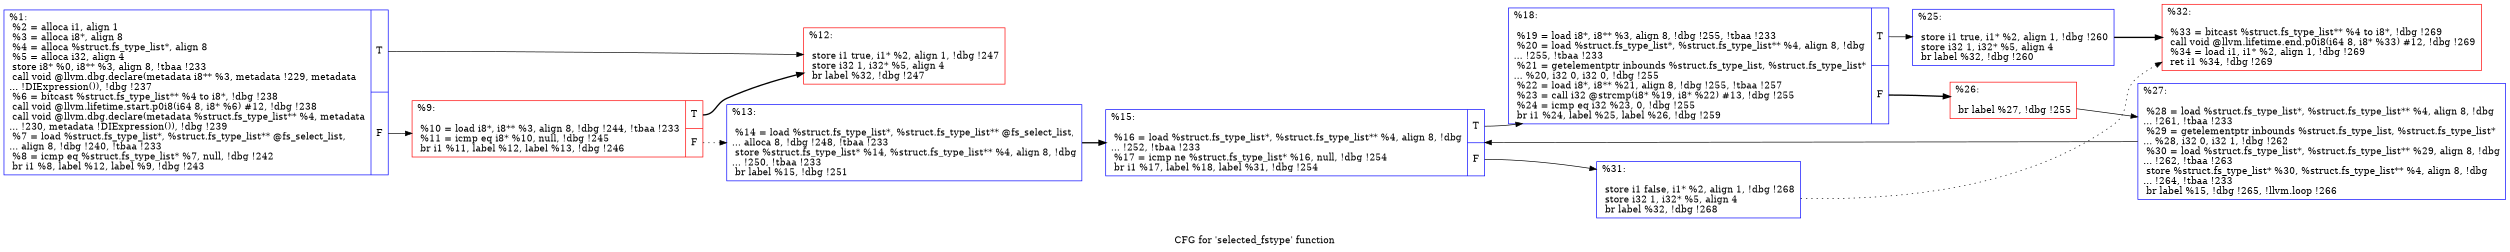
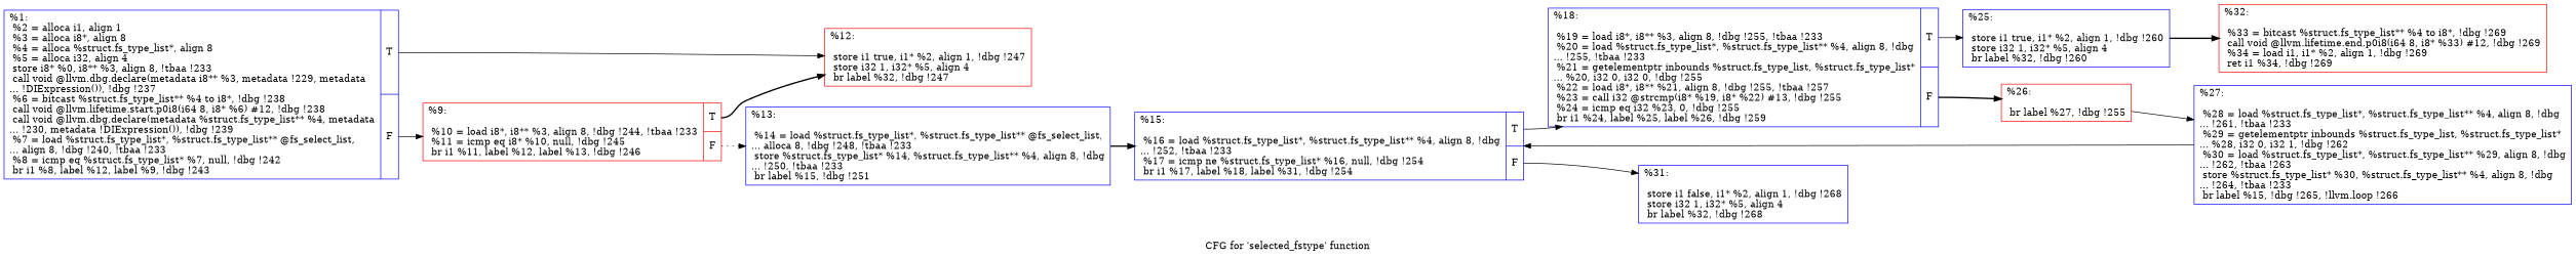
  digraph {
    label="CFG for 'selected_fstype' function"
    rankdir=LR
    node [color=blue shape=record]
    edge [style=solid]
    n1 [label="{%1:\l  %2 = alloca i1, align 1\l  %3 = alloca i8*, align 8\l  %4 = alloca %struct.fs_type_list*, align 8\l  %5 = alloca i32, align 4\l  store i8* %0, i8** %3, align 8, !tbaa !233\l  call void @llvm.dbg.declare(metadata i8** %3, metadata !229, metadata\l... !DIExpression()), !dbg !237\l  %6 = bitcast %struct.fs_type_list** %4 to i8*, !dbg !238\l  call void @llvm.lifetime.start.p0i8(i64 8, i8* %6) #12, !dbg !238\l  call void @llvm.dbg.declare(metadata %struct.fs_type_list** %4, metadata\l... !230, metadata !DIExpression()), !dbg !239\l  %7 = load %struct.fs_type_list*, %struct.fs_type_list** @fs_select_list,\l... align 8, !dbg !240, !tbaa !233\l  %8 = icmp eq %struct.fs_type_list* %7, null, !dbg !242\l  br i1 %8, label %12, label %9, !dbg !243\l|{<s0>T|<s1>F}}"]
    n2 [color=red label="{%12:\l\l  store i1 true, i1* %2, align 1, !dbg !247\l  store i32 1, i32* %5, align 4\l  br label %32, !dbg !247\l}"]
    n3 [color=red label="{%9:\l\l  %10 = load i8*, i8** %3, align 8, !dbg !244, !tbaa !233\l  %11 = icmp eq i8* %10, null, !dbg !245\l  br i1 %11, label %12, label %13, !dbg !246\l|{<s0>T|<s1>F}}"]
    n4 [label="{%13:\l\l  %14 = load %struct.fs_type_list*, %struct.fs_type_list** @fs_select_list,\l... alloca 8, !dbg !248, !tbaa !233\l  store %struct.fs_type_list* %14, %struct.fs_type_list** %4, align 8, !dbg\l... !250, !tbaa !233\l  br label %15, !dbg !251\l}"]
    n5 [color=red label="{%32:\l\l  %33 = bitcast %struct.fs_type_list** %4 to i8*, !dbg !269\l  call void @llvm.lifetime.end.p0i8(i64 8, i8* %33) #12, !dbg !269\l  %34 = load i1, i1* %2, align 1, !dbg !269\l  ret i1 %34, !dbg !269\l}"]
    n6 [label="{%15:\l\l  %16 = load %struct.fs_type_list*, %struct.fs_type_list** %4, align 8, !dbg\l... !252, !tbaa !233\l  %17 = icmp ne %struct.fs_type_list* %16, null, !dbg !254\l  br i1 %17, label %18, label %31, !dbg !254\l|{<s0>T|<s1>F}}"]
    n7 [label="{%18:\l\l  %19 = load i8*, i8** %3, align 8, !dbg !255, !tbaa !233\l  %20 = load %struct.fs_type_list*, %struct.fs_type_list** %4, align 8, !dbg\l... !255, !tbaa !233\l  %21 = getelementptr inbounds %struct.fs_type_list, %struct.fs_type_list*\l... %20, i32 0, i32 0, !dbg !255\l  %22 = load i8*, i8** %21, align 8, !dbg !255, !tbaa !257\l  %23 = call i32 @strcmp(i8* %19, i8* %22) #13, !dbg !255\l  %24 = icmp eq i32 %23, 0, !dbg !255\l  br i1 %24, label %25, label %26, !dbg !259\l|{<s0>T|<s1>F}}"]
    n8 [label="{%31:\l\l  store i1 false, i1* %2, align 1, !dbg !268\l  store i32 1, i32* %5, align 4\l  br label %32, !dbg !268\l}"]
    n9 [label="{%25:\l\l  store i1 true, i1* %2, align 1, !dbg !260\l  store i32 1, i32* %5, align 4\l  br label %32, !dbg !260\l}"]
    n10 [color=red label="{%26:\l\l  br label %27, !dbg !255\l}"]
    n11 [label="{%27:\l\l  %28 = load %struct.fs_type_list*, %struct.fs_type_list** %4, align 8, !dbg\l... !261, !tbaa !233\l  %29 = getelementptr inbounds %struct.fs_type_list, %struct.fs_type_list*\l... %28, i32 0, i32 1, !dbg !262\l  %30 = load %struct.fs_type_list*, %struct.fs_type_list** %29, align 8, !dbg\l... !262, !tbaa !263\l  store %struct.fs_type_list* %30, %struct.fs_type_list** %4, align 8, !dbg\l... !264, !tbaa !233\l  br label %15, !dbg !265, !llvm.loop !266\l}"]
    n1 -> n2 [tailport=s0]
    n1 -> n3 [tailport=s1]
    n3 -> n2 [style=bold tailport=s0]
    n3 -> n4 [style=dotted tailport=s1]
    n4 -> n6 [style=bold]
    n6 -> n7 [tailport=s0]
    n6 -> n8 [tailport=s1]
    n7 -> n9 [tailport=s0]
    n7 -> n10 [style=bold tailport=s1]
-   n8 -> n5 [style=dotted]
    n9 -> n5 [style=bold]
    n10 -> n11
    n11 -> n6
  }
